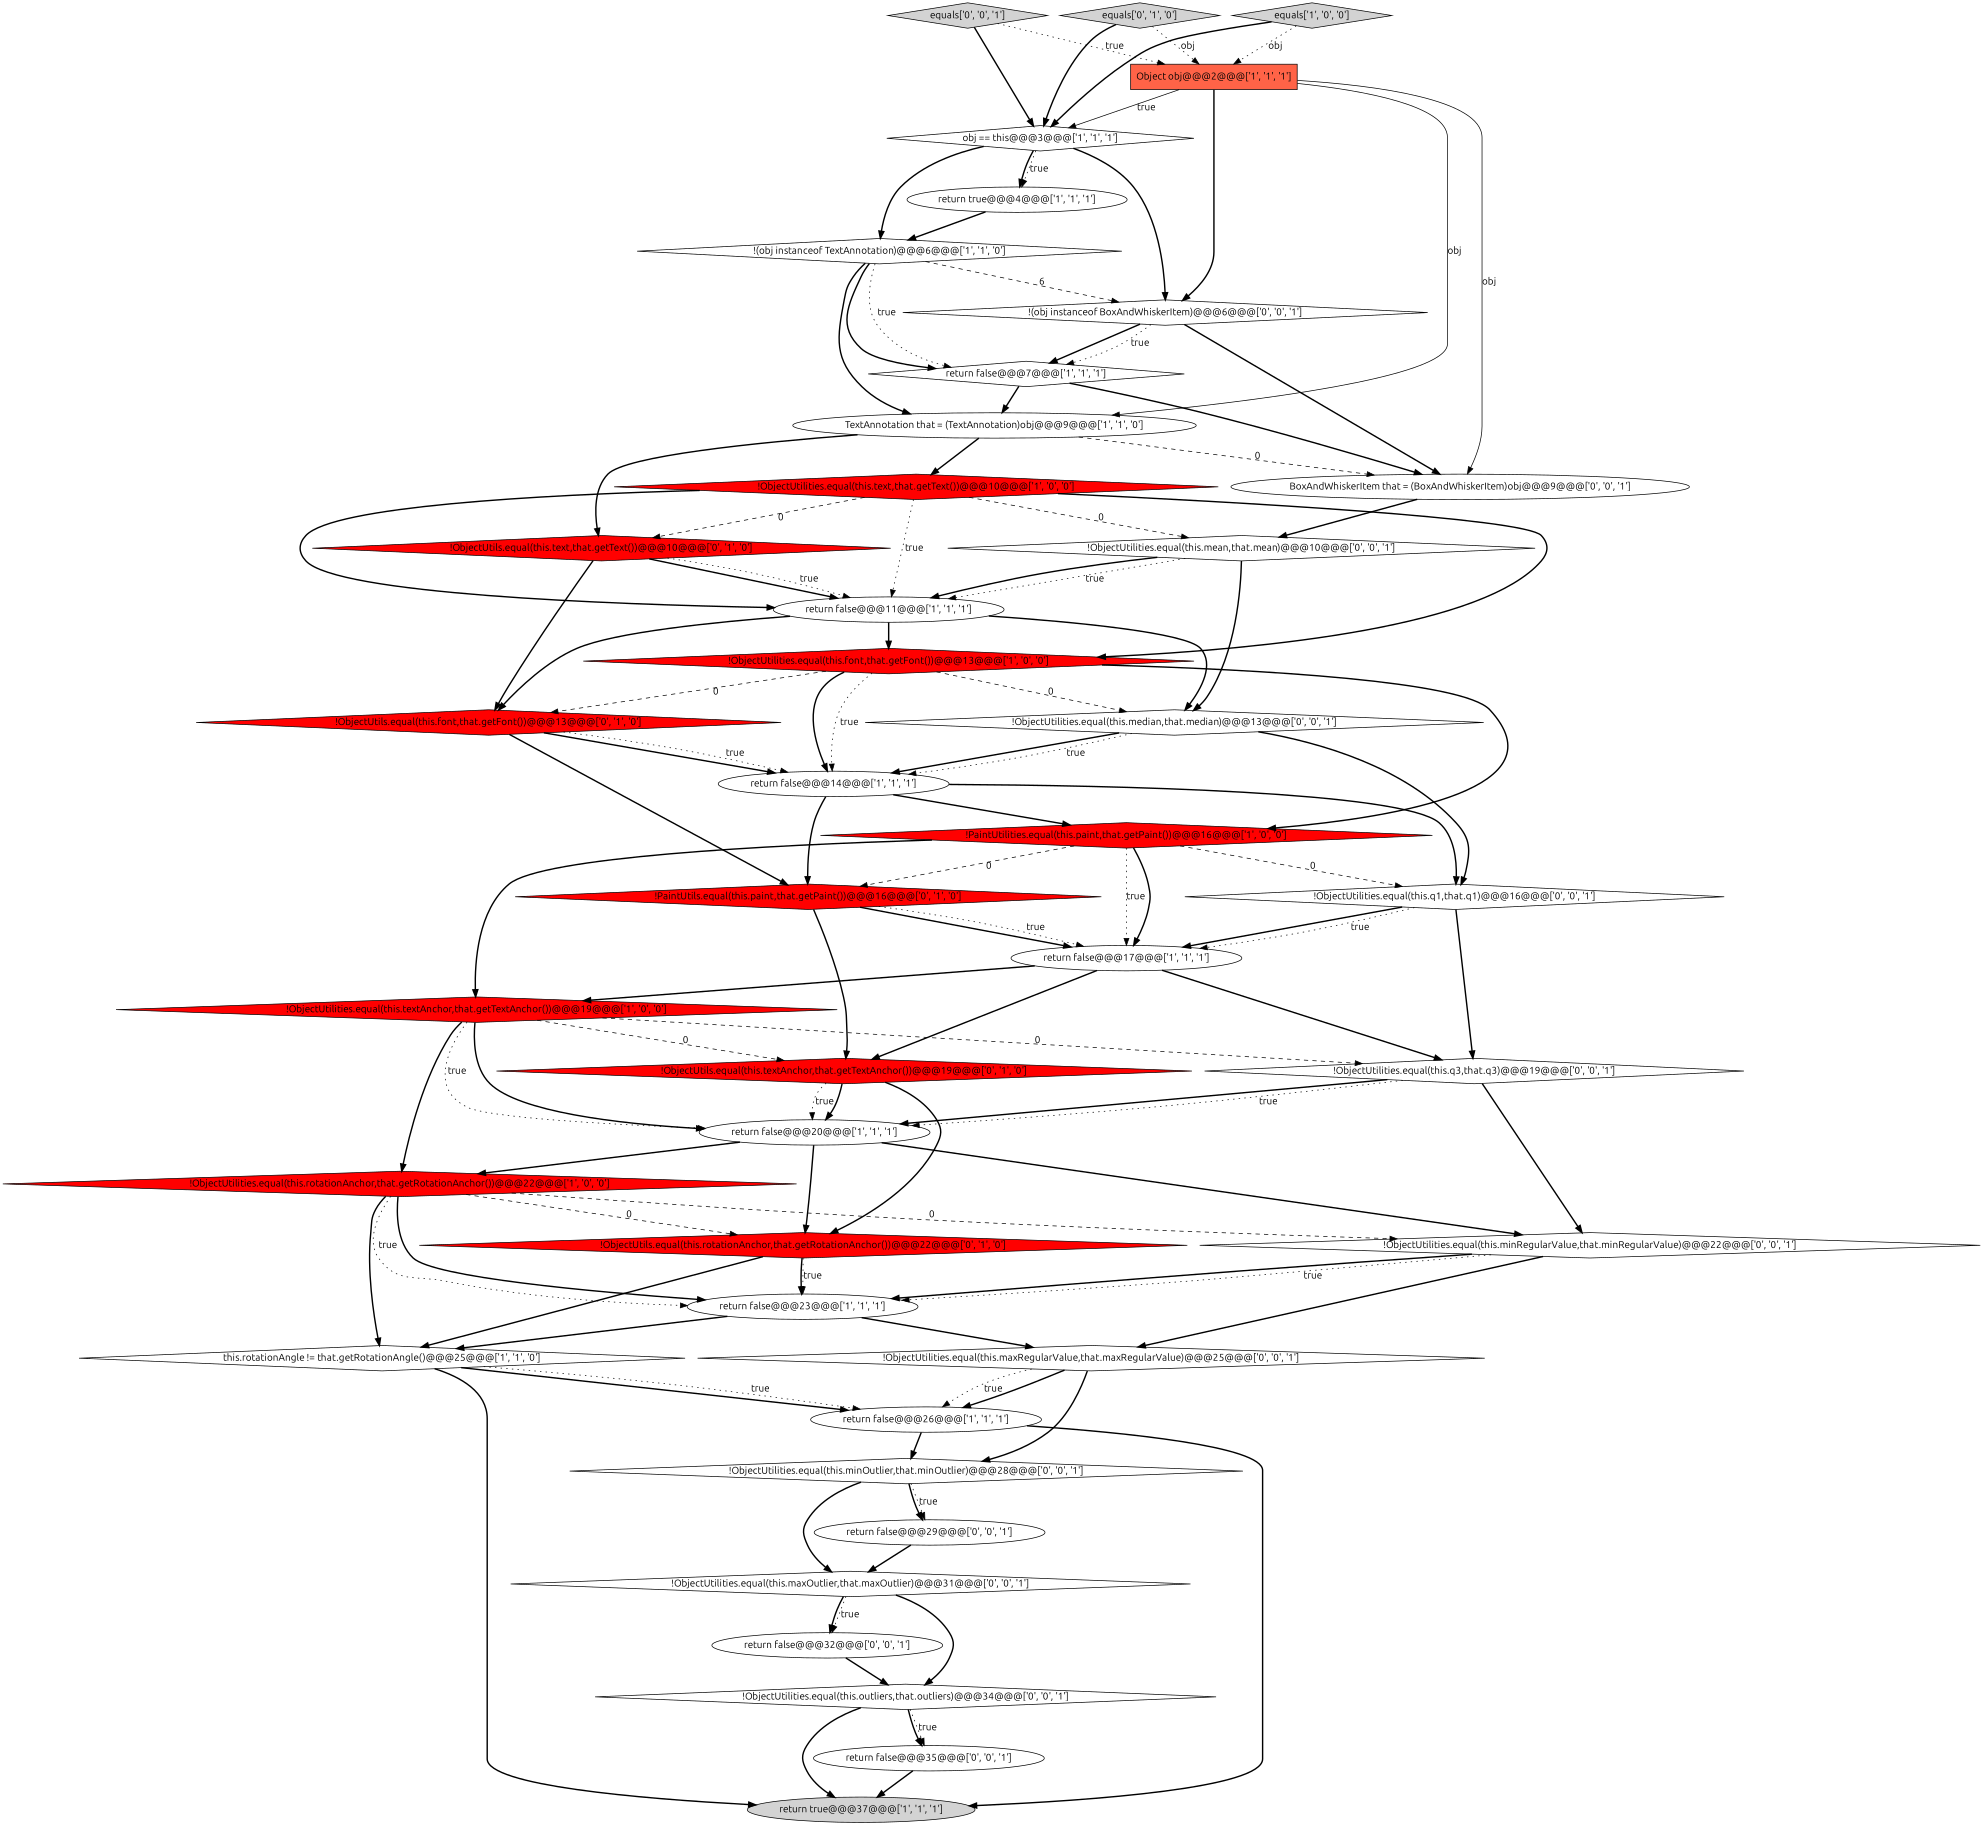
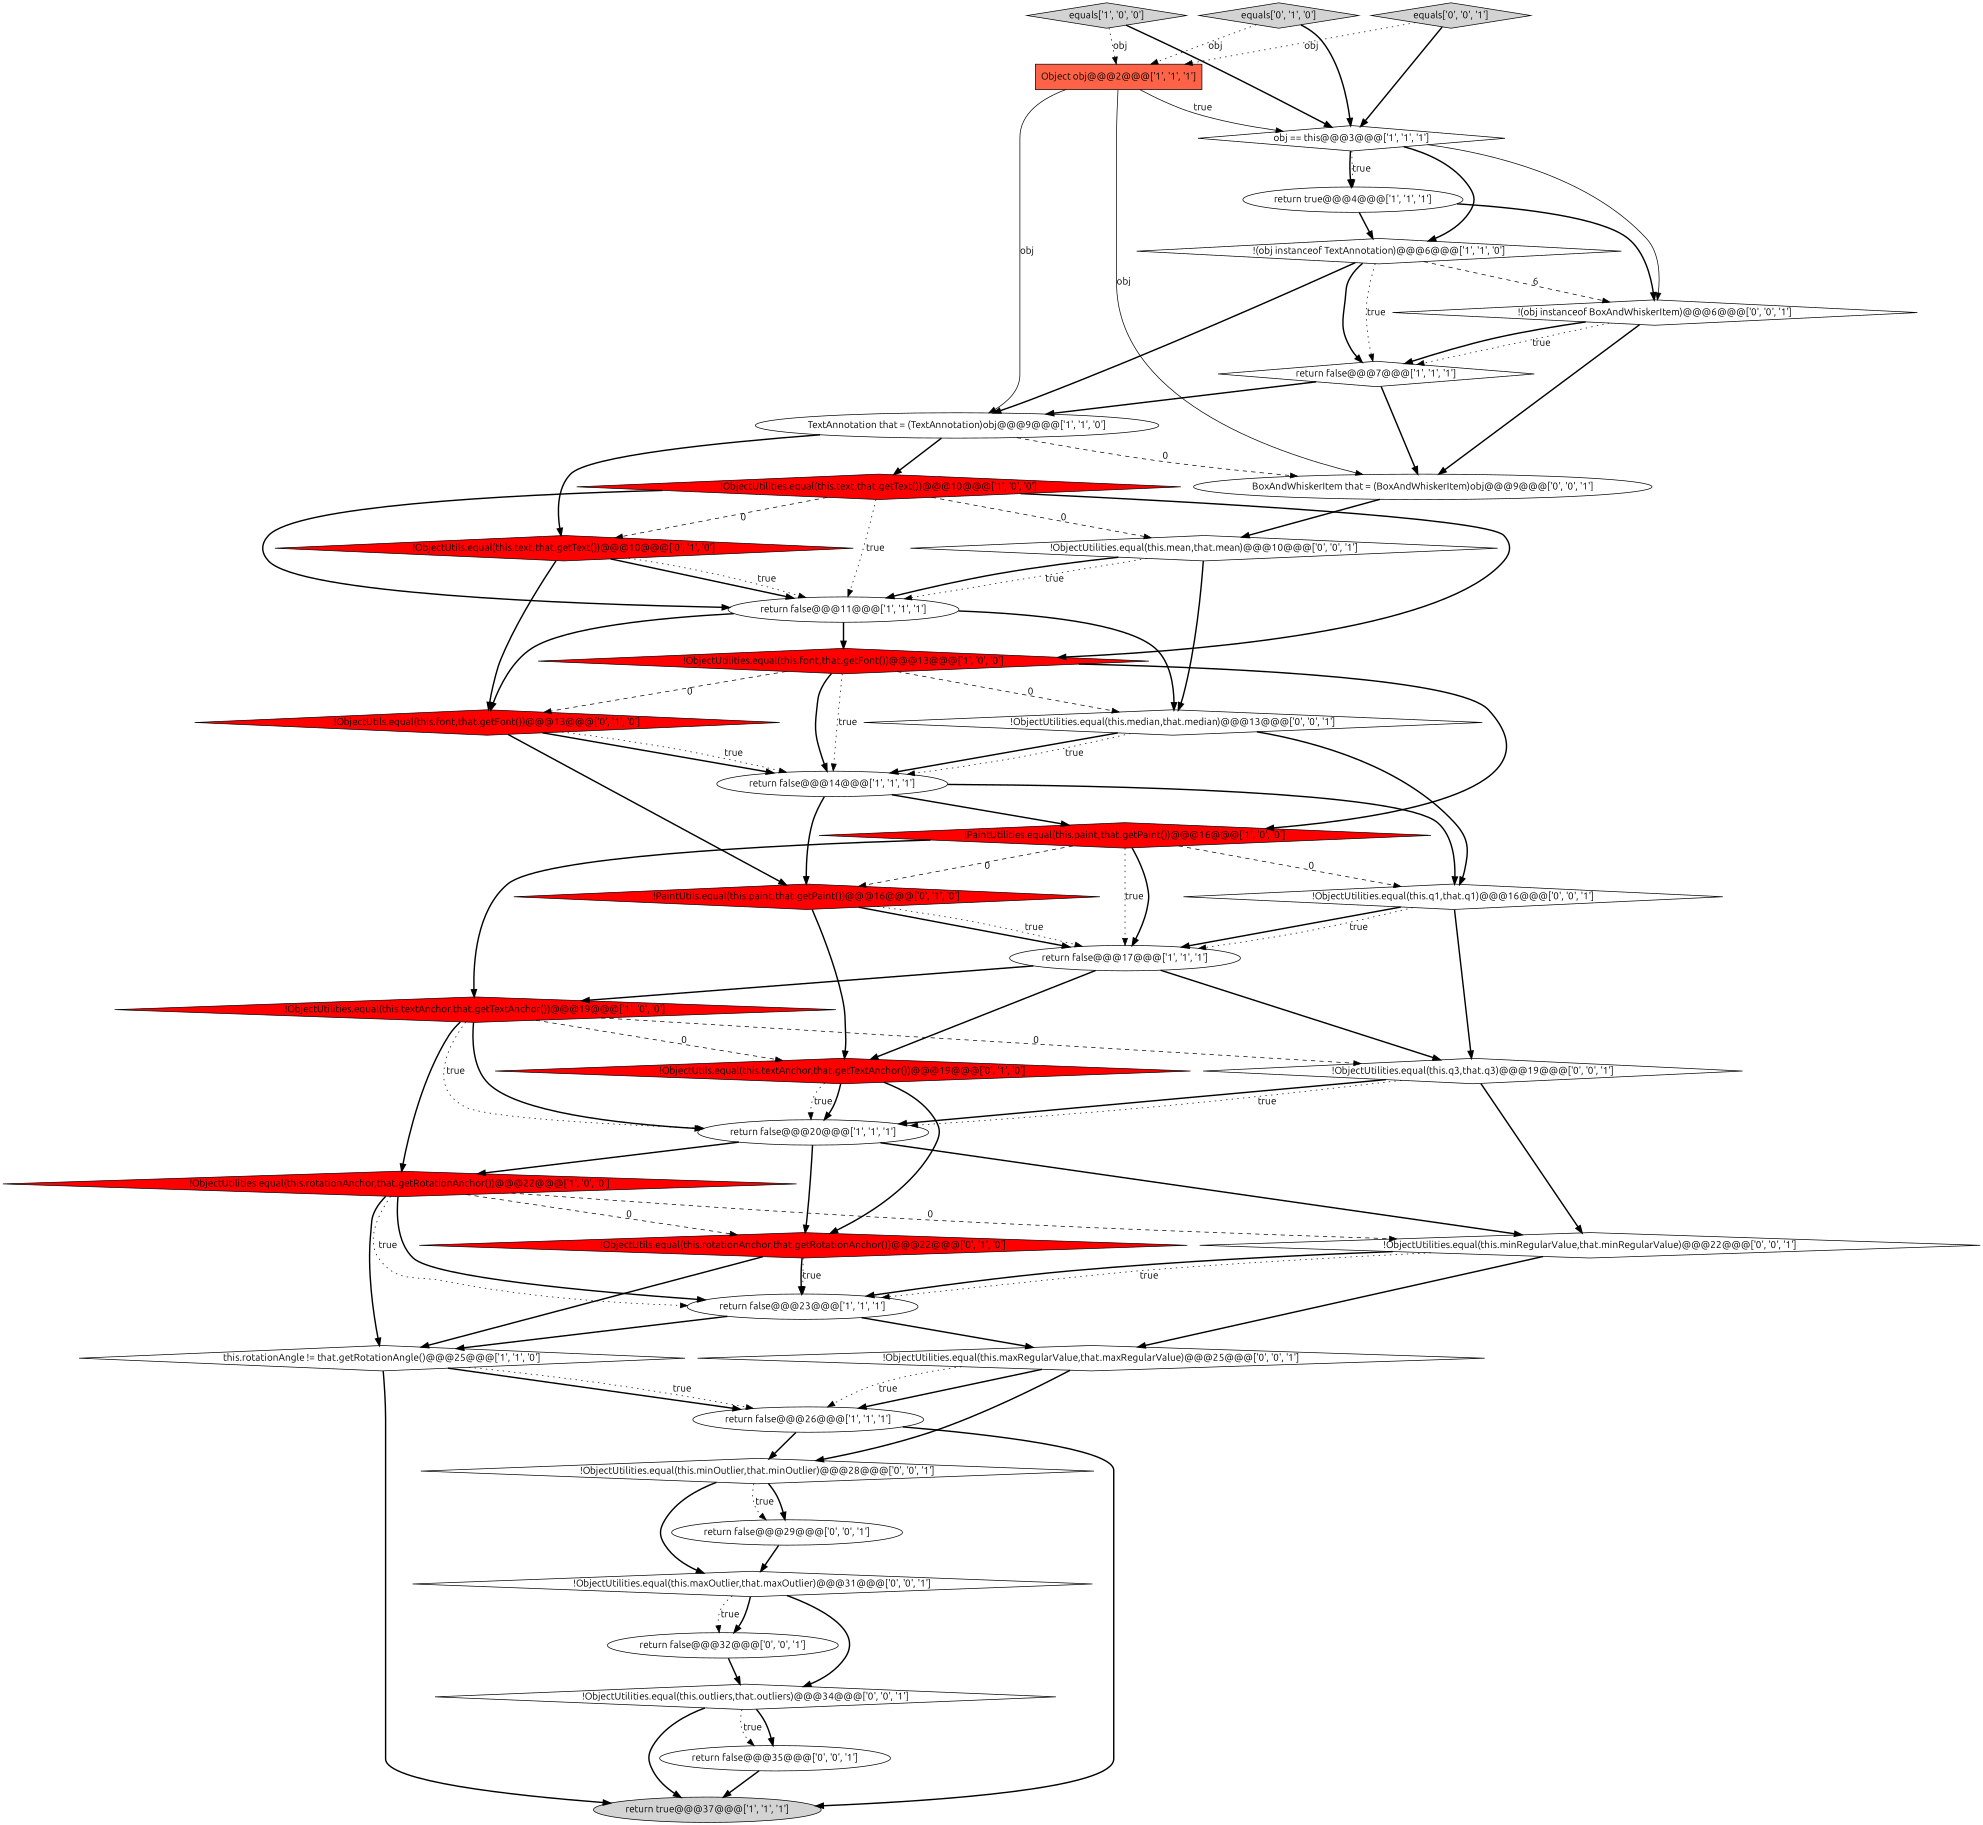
  digraph {
    fontname=Ubuntu
    node [fillcolor=white fontname=Ubuntu shape=diamond style=filled]
    edge [fontname=Ubuntu style=bold]
    n1 [label="!ObjectUtilities.equal(this.maxOutlier,that.maxOutlier)@@@31@@@['0', '0', '1']"]
    n2 [label="return false@@@32@@@['0', '0', '1']" shape=ellipse]
    n3 [label="!ObjectUtilities.equal(this.outliers,that.outliers)@@@34@@@['0', '0', '1']"]
    n4 [fillcolor=lightgray label="return true@@@37@@@['1', '1', '1']" shape=ellipse]
    n5 [label="return false@@@35@@@['0', '0', '1']" shape=ellipse]
    n6 [label="BoxAndWhiskerItem that = (BoxAndWhiskerItem)obj@@@9@@@['0', '0', '1']" shape=ellipse]
    n7 [label="!ObjectUtilities.equal(this.mean,that.mean)@@@10@@@['0', '0', '1']"]
    n8 [label="!ObjectUtilities.equal(this.median,that.median)@@@13@@@['0', '0', '1']"]
    n9 [label="return false@@@11@@@['1', '1', '1']" shape=ellipse]
    n10 [label="return false@@@7@@@['1', '1', '1']"]
    n11 [label="TextAnnotation that = (TextAnnotation)obj@@@9@@@['1', '1', '0']" shape=ellipse]
    n12 [fillcolor=red label="!ObjectUtils.equal(this.text,that.getText())@@@10@@@['0', '1', '0']"]
    n13 [fillcolor=red label="!ObjectUtilities.equal(this.text,that.getText())@@@10@@@['1', '0', '0']"]
    n14 [label="!(obj instanceof TextAnnotation)@@@6@@@['1', '1', '0']"]
    n15 [label="!(obj instanceof BoxAndWhiskerItem)@@@6@@@['0', '0', '1']"]
    n16 [fillcolor=lightgray label="equals['1', '0', '0']"]
    n17 [label="obj == this@@@3@@@['1', '1', '1']"]
    n18 [fillcolor=tomato label="Object obj@@@2@@@['1', '1', '1']" shape=box]
    n19 [label="return true@@@4@@@['1', '1', '1']" shape=ellipse]
    n20 [fillcolor=red label="!ObjectUtilities.equal(this.font,that.getFont())@@@13@@@['1', '0', '0']"]
    n21 [label="return false@@@14@@@['1', '1', '1']" shape=ellipse]
    n22 [fillcolor=red label="!PaintUtilities.equal(this.paint,that.getPaint())@@@16@@@['1', '0', '0']"]
    n23 [fillcolor=red label="!ObjectUtils.equal(this.font,that.getFont())@@@13@@@['0', '1', '0']"]
    n24 [label="!ObjectUtilities.equal(this.q1,that.q1)@@@16@@@['0', '0', '1']"]
    n25 [fillcolor=red label="!PaintUtils.equal(this.paint,that.getPaint())@@@16@@@['0', '1', '0']"]
    n26 [label="return false@@@17@@@['1', '1', '1']" shape=ellipse]
    n27 [fillcolor=red label="!ObjectUtilities.equal(this.textAnchor,that.getTextAnchor())@@@19@@@['1', '0', '0']"]
    n28 [label="!ObjectUtilities.equal(this.q3,that.q3)@@@19@@@['0', '0', '1']"]
    n29 [label="return false@@@20@@@['1', '1', '1']" shape=ellipse]
    n30 [label="!ObjectUtilities.equal(this.minRegularValue,that.minRegularValue)@@@22@@@['0', '0', '1']"]
    n31 [fillcolor=red label="!ObjectUtils.equal(this.textAnchor,that.getTextAnchor())@@@19@@@['0', '1', '0']"]
    n32 [fillcolor=red label="!ObjectUtils.equal(this.rotationAnchor,that.getRotationAnchor())@@@22@@@['0', '1', '0']"]
    n33 [label="return false@@@23@@@['1', '1', '1']" shape=ellipse]
    n34 [label="this.rotationAngle != that.getRotationAngle()@@@25@@@['1', '1', '0']"]
    n35 [label="!ObjectUtilities.equal(this.maxRegularValue,that.maxRegularValue)@@@25@@@['0', '0', '1']"]
    n36 [label="return false@@@26@@@['1', '1', '1']" shape=ellipse]
    n37 [label="!ObjectUtilities.equal(this.minOutlier,that.minOutlier)@@@28@@@['0', '0', '1']"]
    n38 [fillcolor=red label="!ObjectUtilities.equal(this.rotationAnchor,that.getRotationAnchor())@@@22@@@['1', '0', '0']"]
    n39 [label="return false@@@29@@@['0', '0', '1']" shape=ellipse]
    n40 [fillcolor=lightgray label="equals['0', '1', '0']"]
    n41 [fillcolor=lightgray label="equals['0', '0', '1']"]
    n1 -> n2
    n1 -> n2 [label=true style=dotted]
    n1 -> n3
    n2 -> n3
    n3 -> n4
    n3 -> n5
    n3 -> n5 [label=true style=dotted]
    n5 -> n4
    n6 -> n7
    n7 -> n8
    n7 -> n9 [label=true style=dotted]
    n7 -> n9
    n8 -> n21
    n8 -> n21 [label=true style=dotted]
    n8 -> n24
    n9 -> n8
    n9 -> n20
    n9 -> n23
    n10 -> n6
    n10 -> n11
    n11 -> n6 [label=0 style=dashed]
    n11 -> n12
    n11 -> n13
    n12 -> n9
    n12 -> n9 [label=true style=dotted]
    n12 -> n23
    n13 -> n7 [label=0 style=dashed]
    n13 -> n9 [label=true style=dotted]
    n13 -> n9
    n13 -> n12 [label=0 style=dashed]
    n13 -> n20
    n14 -> n10
    n14 -> n10 [label=true style=dotted]
    n14 -> n11
    n14 -> n15 [label=6 style=dashed]
    n15 -> n6
    n15 -> n10 [label=true style=dotted]
    n15 -> n10
    n16 -> n17
    n16 -> n18 [label=obj style=dotted]
    n17 -> n14
-   n17 -> n15
+   n17 -> n15 [style=solid]
    n17 -> n19 [label=true style=dotted]
    n17 -> n19
    n18 -> n6 [label=obj style=solid]
    n18 -> n11 [label=obj style=solid]
    n18 -> n17 [label=true style=solid]
    n19 -> n14
-   n18 -> n15
+   n19 -> n15
    n20 -> n8 [label=0 style=dashed]
    n20 -> n21
    n20 -> n21 [label=true style=dotted]
    n20 -> n22
    n20 -> n23 [label=0 style=dashed]
    n21 -> n22
    n21 -> n24
    n21 -> n25
    n22 -> n24 [label=0 style=dashed]
    n22 -> n25 [label=0 style=dashed]
    n22 -> n26 [label=true style=dotted]
    n22 -> n26
    n22 -> n27
    n23 -> n21
    n23 -> n21 [label=true style=dotted]
    n23 -> n25
    n24 -> n26
    n24 -> n26 [label=true style=dotted]
    n24 -> n28
    n25 -> n26
    n25 -> n26 [label=true style=dotted]
    n25 -> n31
    n26 -> n27
    n26 -> n28
    n26 -> n31
    n27 -> n28 [label=0 style=dashed]
    n27 -> n29 [label=true style=dotted]
    n27 -> n29
    n27 -> n31 [label=0 style=dashed]
    n27 -> n38
    n28 -> n29
    n28 -> n29 [label=true style=dotted]
    n28 -> n30
    n29 -> n30
    n29 -> n32
    n29 -> n38
    n30 -> n33
    n30 -> n33 [label=true style=dotted]
    n30 -> n35
    n31 -> n29 [label=true style=dotted]
    n31 -> n29
    n31 -> n32
    n32 -> n33
    n32 -> n33 [label=true style=dotted]
    n32 -> n34
    n33 -> n34
    n33 -> n35
    n34 -> n4
    n34 -> n36
    n34 -> n36 [label=true style=dotted]
    n35 -> n36 [label=true style=dotted]
    n35 -> n36
    n35 -> n37
    n36 -> n4
    n36 -> n37
    n37 -> n1
    n37 -> n39
    n37 -> n39 [label=true style=dotted]
    n38 -> n30 [label=0 style=dashed]
    n38 -> n32 [label=0 style=dashed]
    n38 -> n33
    n38 -> n33 [label=true style=dotted]
    n38 -> n34
    n39 -> n1
    n40 -> n17
    n40 -> n18 [label=obj style=dotted]
    n41 -> n17
-   n41 -> n18 [label=true style=dotted]
+   n41 -> n18 [label=obj style=dotted]
  }
